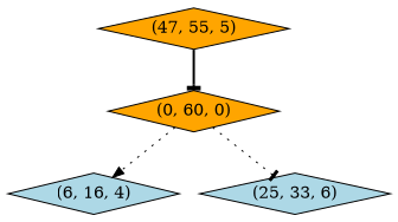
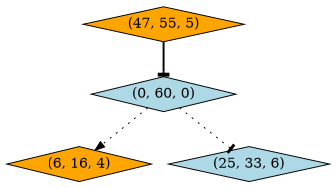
  digraph {
    node [fillcolor=orange shape=diamond style=filled]
    edge [arrowhead=tee style=dotted]
-   "(6, 16, 4)" [fillcolor=lightblue]
-   "(0, 60, 0)"
+   "(6, 16, 4)"
+   "(0, 60, 0)" [fillcolor=lightblue]
    "(25, 33, 6)" [fillcolor=lightblue]
    "(47, 55, 5)"
    "(0, 60, 0)" -> "(6, 16, 4)" [arrowhead=normal]
    "(0, 60, 0)" -> "(25, 33, 6)"
    "(47, 55, 5)" -> "(0, 60, 0)" [style=bold]
  }
